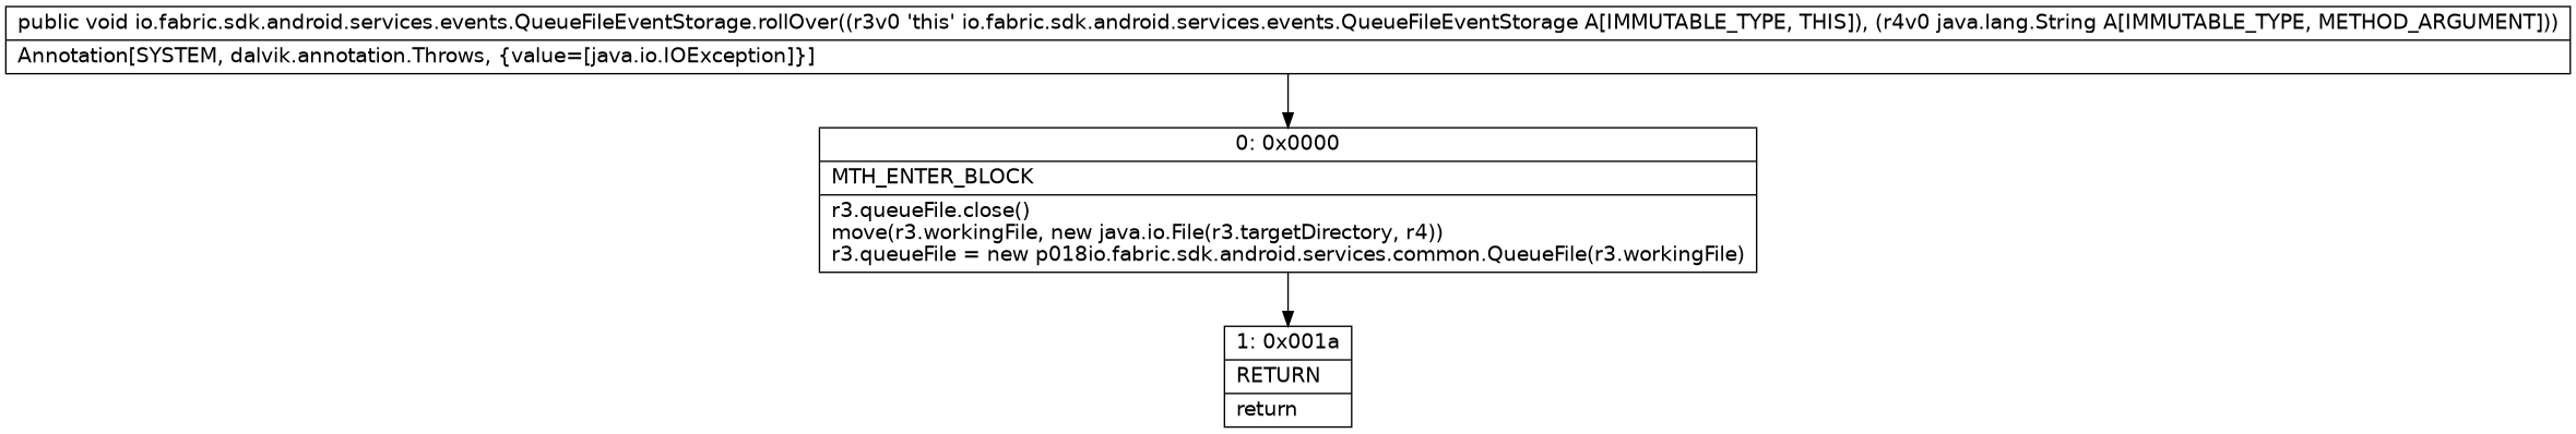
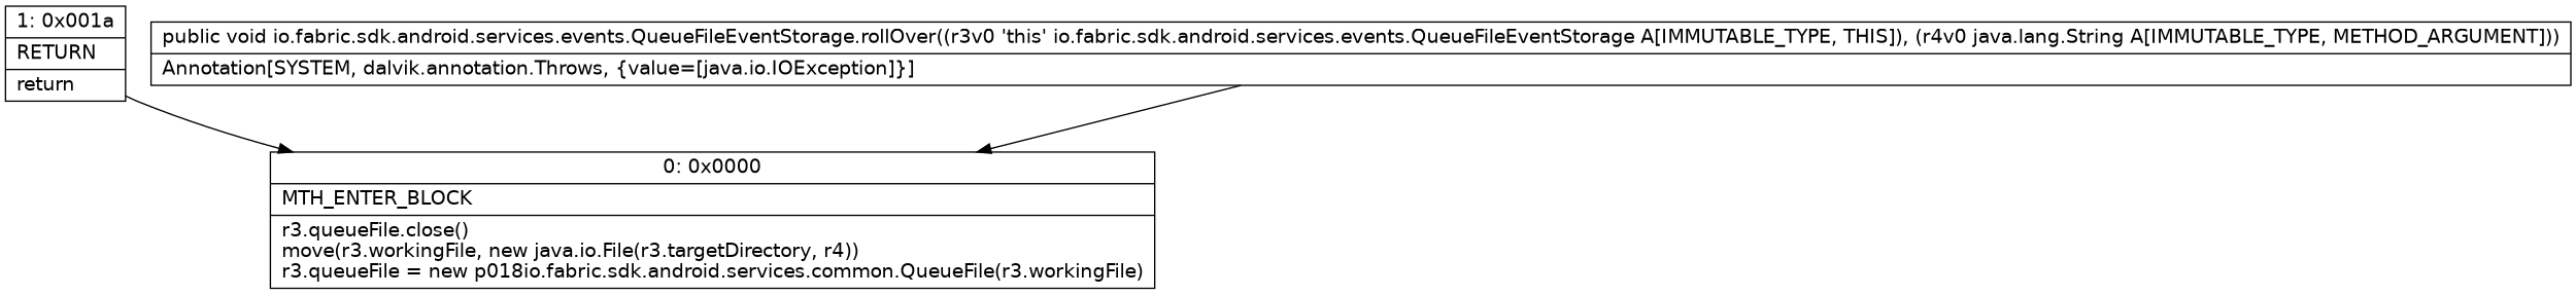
  digraph {
    fontname="DejaVu Sans"
    node [shape=record fontname="DejaVu Sans"]
    edge [fontname="DejaVu Sans"]
    n1 [label="{0\:\ 0x0000|MTH_ENTER_BLOCK\l|r3.queueFile.close()\lmove(r3.workingFile, new java.io.File(r3.targetDirectory, r4))\lr3.queueFile = new p018io.fabric.sdk.android.services.common.QueueFile(r3.workingFile)\l}"]
    n2 [label="{1\:\ 0x001a|RETURN\l|return\l}"]
    n3 [label="{public void io.fabric.sdk.android.services.events.QueueFileEventStorage.rollOver((r3v0 'this' io.fabric.sdk.android.services.events.QueueFileEventStorage A[IMMUTABLE_TYPE, THIS]), (r4v0 java.lang.String A[IMMUTABLE_TYPE, METHOD_ARGUMENT]))  | Annotation[SYSTEM, dalvik.annotation.Throws, \{value=[java.io.IOException]\}]\l}"]
-   n1 -> n2
+   n2 -> n1
    n3 -> n1
  }
